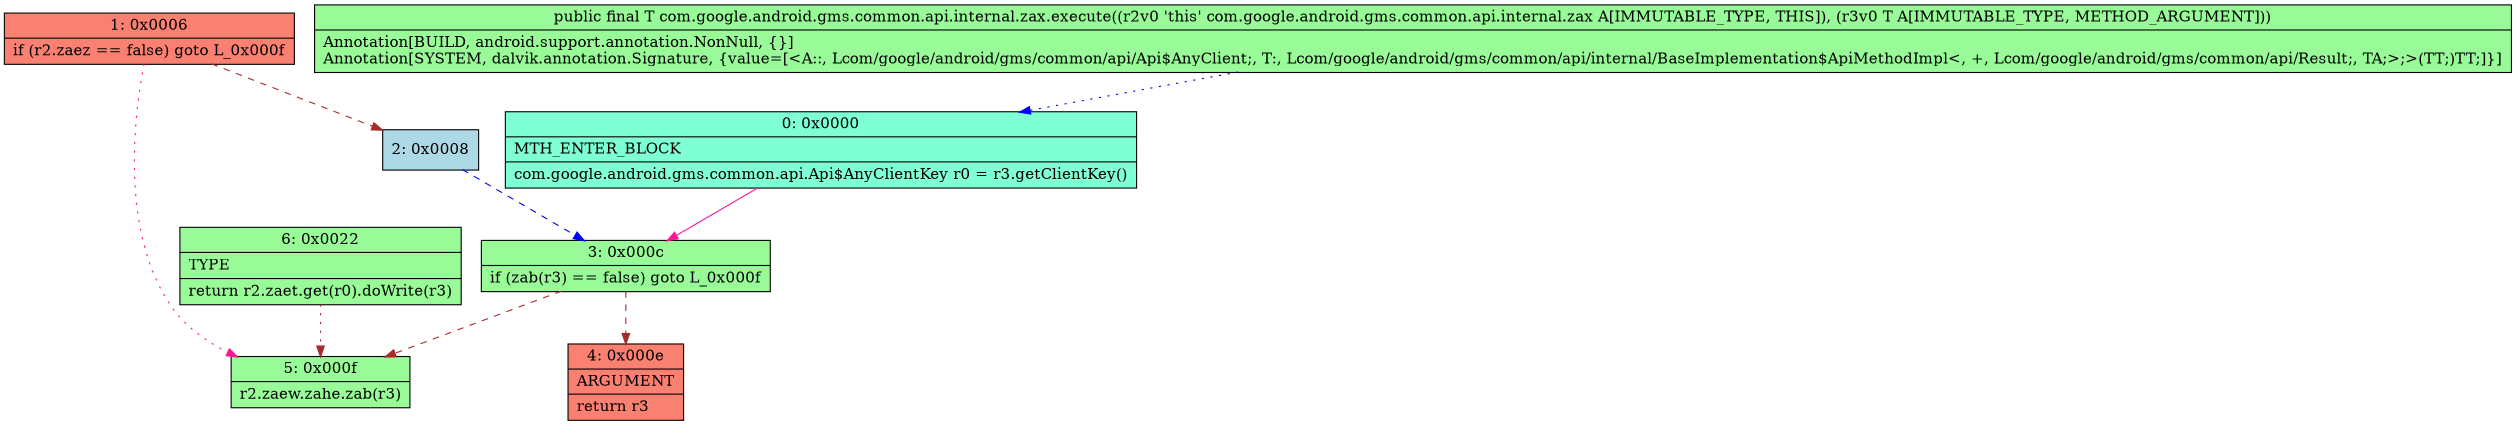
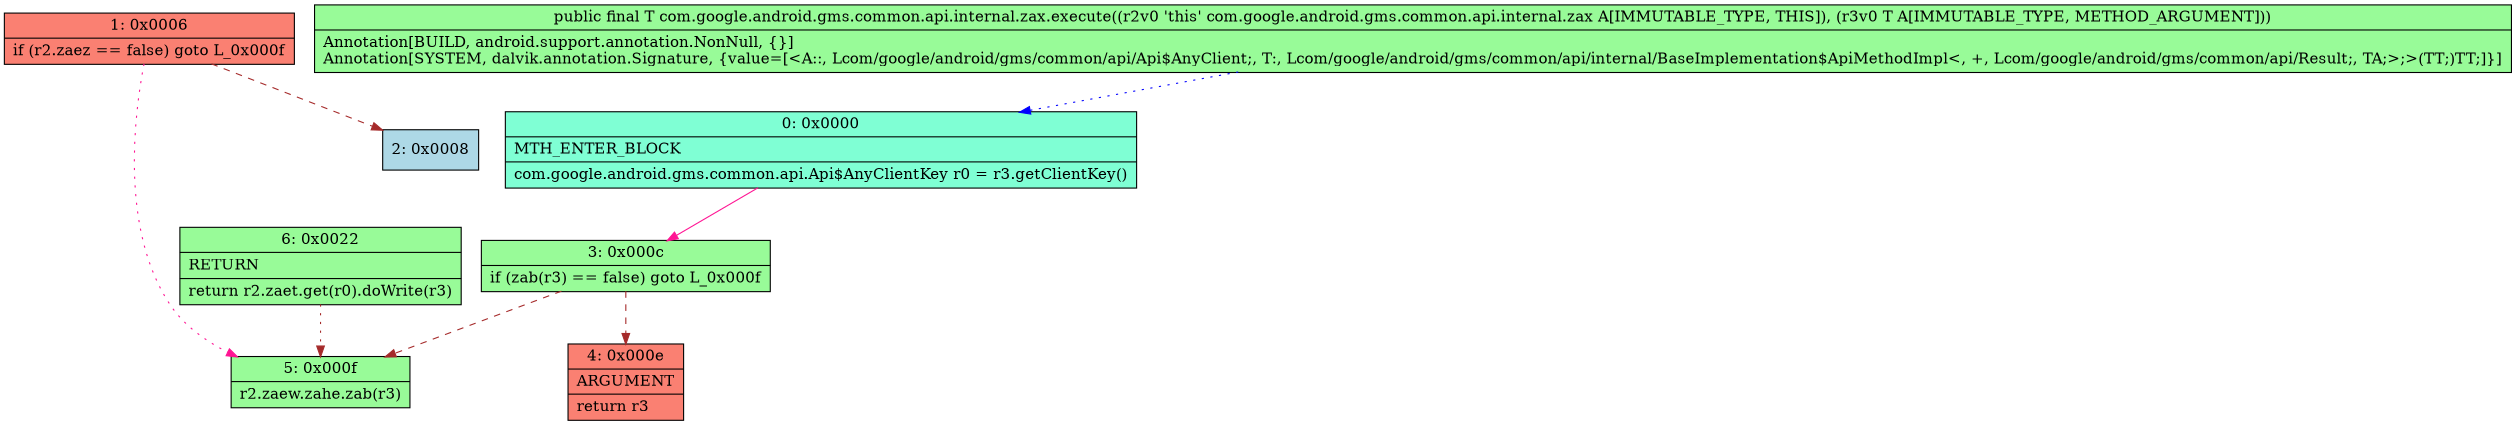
  digraph {
    node [fillcolor=palegreen shape=record style=filled]
    edge [color=brown style=dashed]
    n1 [fillcolor=aquamarine label="{0\:\ 0x0000|MTH_ENTER_BLOCK\l|com.google.android.gms.common.api.Api$AnyClientKey r0 = r3.getClientKey()\l}"]
    n2 [label="{3\:\ 0x000c|if (zab(r3) == false) goto L_0x000f\l}"]
    n3 [fillcolor=salmon label="{1\:\ 0x0006|if (r2.zaez == false) goto L_0x000f\l}"]
    n4 [fillcolor=lightblue label="{2\:\ 0x0008}"]
    n5 [label="{5\:\ 0x000f|r2.zaew.zahe.zab(r3)\l}"]
    n6 [fillcolor=salmon label="{4\:\ 0x000e|ARGUMENT\l|return r3\l}"]
-   n7 [label="{6\:\ 0x0022|TYPE\l|return r2.zaet.get(r0).doWrite(r3)\l}"]
+   n7 [label="{6\:\ 0x0022|RETURN\l|return r2.zaet.get(r0).doWrite(r3)\l}"]
    n8 [label="{public final T com.google.android.gms.common.api.internal.zax.execute((r2v0 'this' com.google.android.gms.common.api.internal.zax A[IMMUTABLE_TYPE, THIS]), (r3v0 T A[IMMUTABLE_TYPE, METHOD_ARGUMENT]))  | Annotation[BUILD, android.support.annotation.NonNull, \{\}]\lAnnotation[SYSTEM, dalvik.annotation.Signature, \{value=[\<A::, Lcom\/google\/android\/gms\/common\/api\/Api$AnyClient;, T:, Lcom\/google\/android\/gms\/common\/api\/internal\/BaseImplementation$ApiMethodImpl\<, +, Lcom\/google\/android\/gms\/common\/api\/Result;, TA;\>;\>(TT;)TT;]\}]\l}"]
    n1 -> n2 [color=deeppink style=solid]
    n2 -> n5
    n2 -> n6
    n3 -> n4
    n3 -> n5 [color=deeppink style=dotted]
-   n4 -> n2 [color=blue]
    n7 -> n5 [style=dotted]
    n8 -> n1 [color=blue style=dotted]
  }
